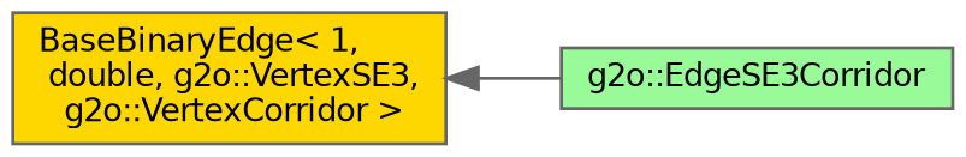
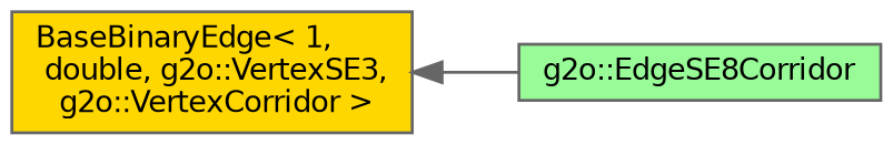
  digraph {
    rankdir=LR
    node [color=gray40 fontname=Helvetica fontsize=10 shape=box style=filled]
-   n1 [fillcolor=palegreen fontcolor=black height=0.2 label="g2o::EdgeSE3Corridor" width=0.4]
+   n1 [fillcolor=palegreen fontcolor=black height=0.2 label="g2o::EdgeSE8Corridor" width=0.4]
    n2 [fillcolor=gold height=0.2 label="BaseBinaryEdge\< 1,\l double, g2o::VertexSE3,\l g2o::VertexCorridor \>" width=0.4]
    n2 -> n1 [color=gray40 dir=back fontname=Helvetica fontsize=10 labelfontname=Helvetica labelfontsize=10 style=solid]
  }
